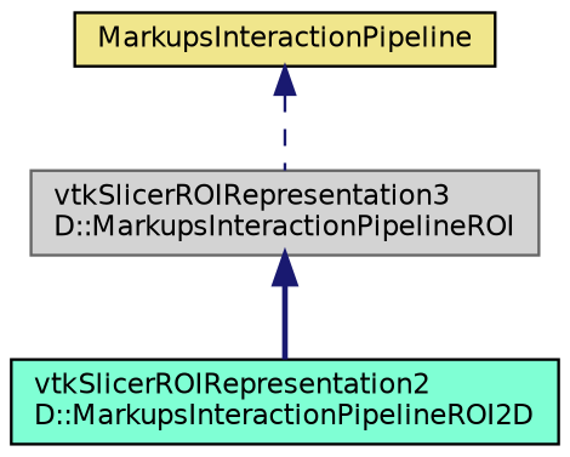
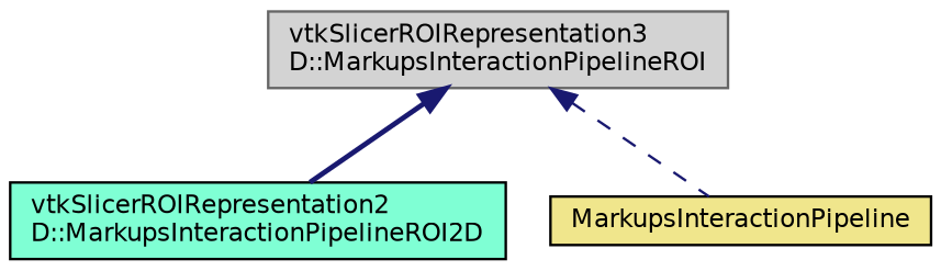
  digraph {
    node [color=black fontname=Helvetica fontsize=10 shape=record style=filled]
    edge [color=midnightblue dir=back fontname=Helvetica fontsize=10 labelfontname=Helvetica labelfontsize=10]
    n1 [color=gray40 fillcolor=lightgrey fontcolor=black height=0.2 label="vtkSlicerROIRepresentation3\lD::MarkupsInteractionPipelineROI" width=0.4]
    n2 [height=0.2 label="vtkSlicerROIRepresentation2\lD::MarkupsInteractionPipelineROI2D" width=0.4 fillcolor=aquamarine]
    n3 [height=0.2 label=MarkupsInteractionPipeline width=0.4 fillcolor=khaki]
    n1 -> n2 [style=bold]
-   n3 -> n1 [style=dashed]
+   n1 -> n3 [style=dashed]
  }
